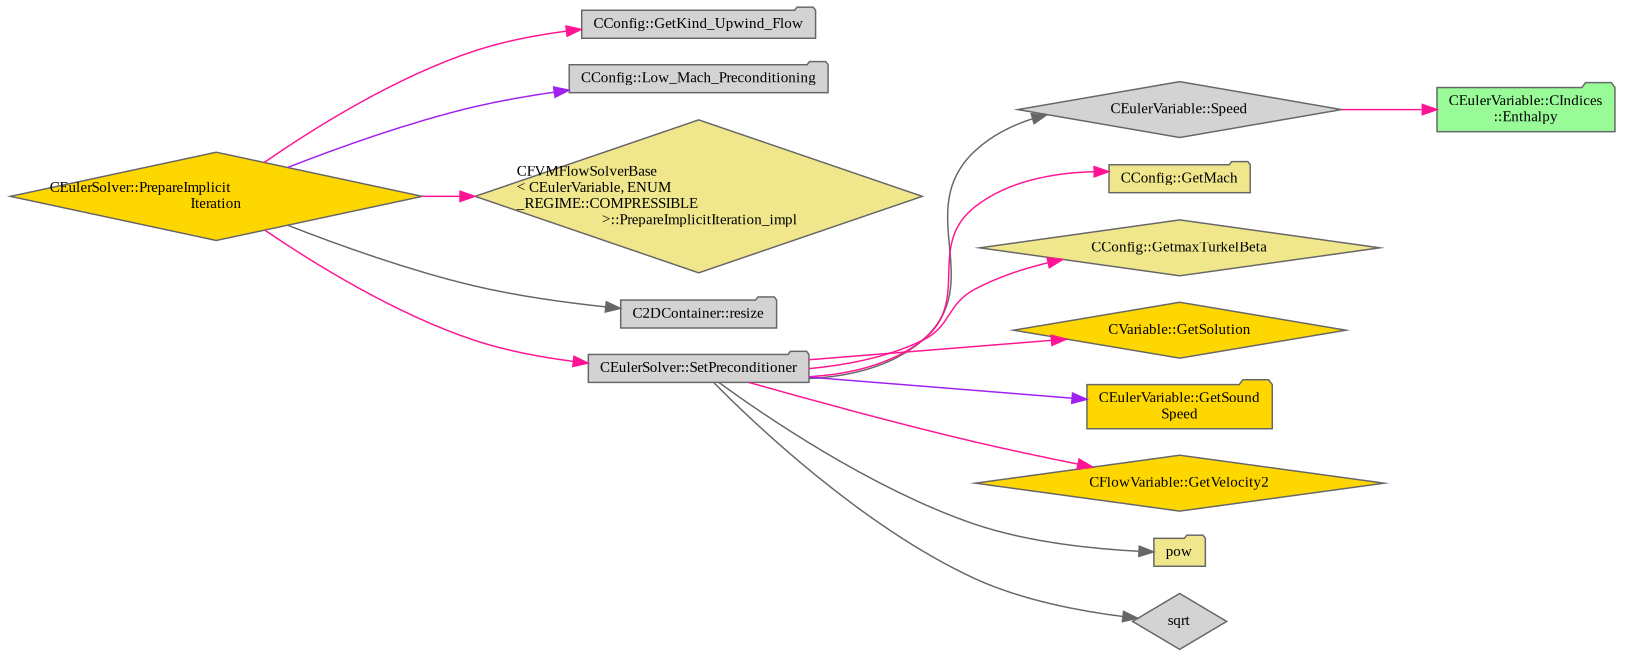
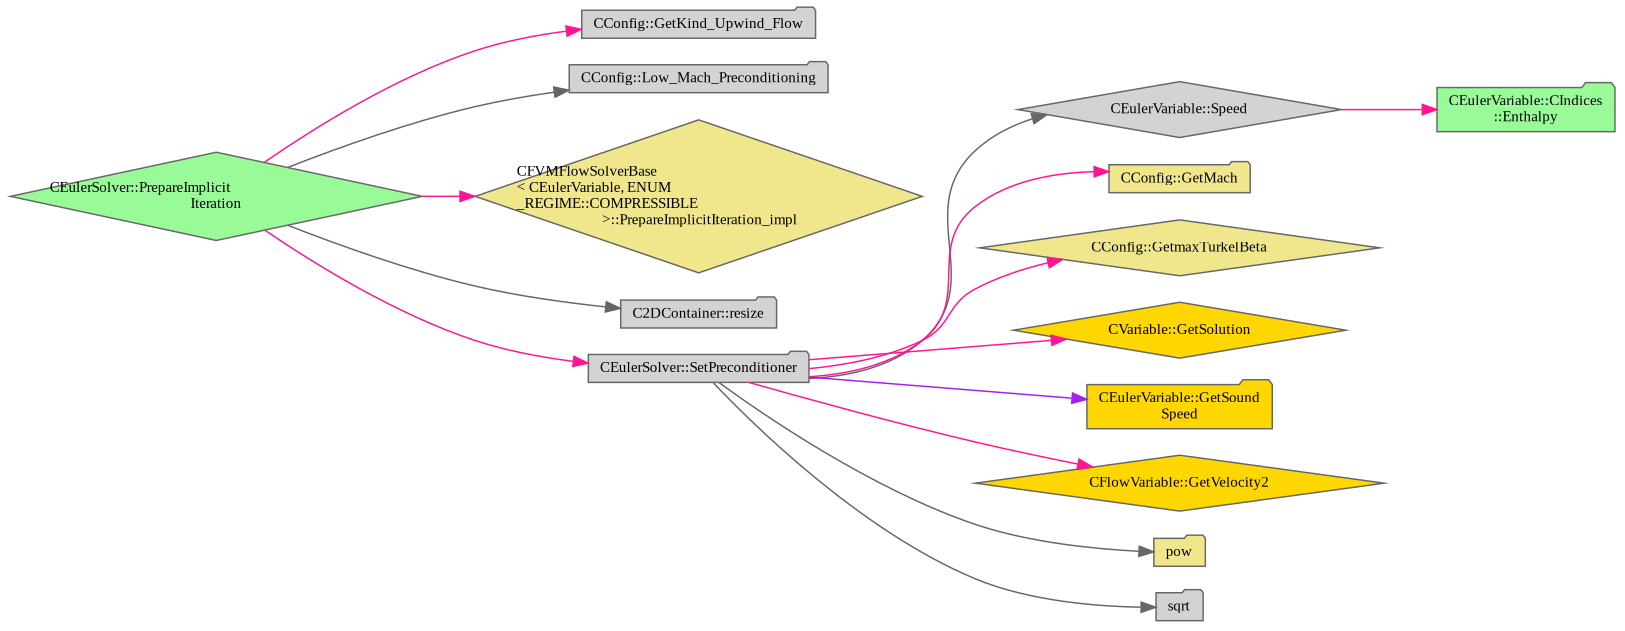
  digraph {
    fontname="Liberation Serif"
    rankdir=LR
    node [color=grey40 fillcolor=lightgrey fontname="Liberation Serif" fontsize=10 shape=folder style=filled]
    edge [color=deeppink fontname="Liberation Serif" fontsize=10 labelfontname=Helvetica labelfontsize=10 style=solid]
-   n1 [color=gray40 fillcolor=gold fontcolor=black height=0.2 label="CEulerSolver::PrepareImplicit\lIteration" shape=diamond width=0.4]
+   n1 [color=gray40 fillcolor=palegreen fontcolor=black height=0.2 label="CEulerSolver::PrepareImplicit\lIteration" shape=diamond width=0.4]
    n2 [height=0.2 label="CConfig::GetKind_Upwind_Flow" width=0.4]
    n3 [height=0.2 label="CConfig::Low_Mach_Preconditioning" width=0.4]
    n4 [fillcolor=khaki height=0.2 label="CFVMFlowSolverBase\l\< CEulerVariable, ENUM\l_REGIME::COMPRESSIBLE\l \>::PrepareImplicitIteration_impl" shape=diamond width=0.4]
    n5 [height=0.2 label="C2DContainer::resize" width=0.4]
    n6 [height=0.2 label="CEulerSolver::SetPreconditioner" width=0.4]
    n7 [height=0.2 label="CEulerVariable::Speed" shape=diamond width=0.4]
    n8 [fillcolor=khaki height=0.2 label="CConfig::GetMach" width=0.4]
    n9 [fillcolor=khaki height=0.2 label="CConfig::GetmaxTurkelBeta" shape=diamond width=0.4]
    n10 [fillcolor=gold height=0.2 label="CVariable::GetSolution" shape=diamond width=0.4]
    n11 [fillcolor=gold height=0.2 label="CEulerVariable::GetSound\lSpeed" width=0.4]
    n12 [fillcolor=gold height=0.2 label="CFlowVariable::GetVelocity2" shape=diamond width=0.4]
    n13 [fillcolor=khaki height=0.2 label=pow width=0.4]
-   n14 [height=0.2 label=sqrt shape=diamond width=0.4]
+   n14 [height=0.2 label=sqrt width=0.4]
    n15 [fillcolor=palegreen height=0.2 label="CEulerVariable::CIndices\l::Enthalpy" width=0.4]
    n1 -> n2
-   n1 -> n3 [color=purple]
+   n1 -> n3 [color=gray40]
    n1 -> n4
    n1 -> n5 [color=gray40]
    n1 -> n6
    n6 -> n7 [color=gray40]
    n6 -> n8
    n6 -> n9
    n6 -> n10
    n6 -> n11 [color=purple]
    n6 -> n12
    n6 -> n13 [color=gray40]
    n6 -> n14 [color=gray40]
    n7 -> n15
  }
